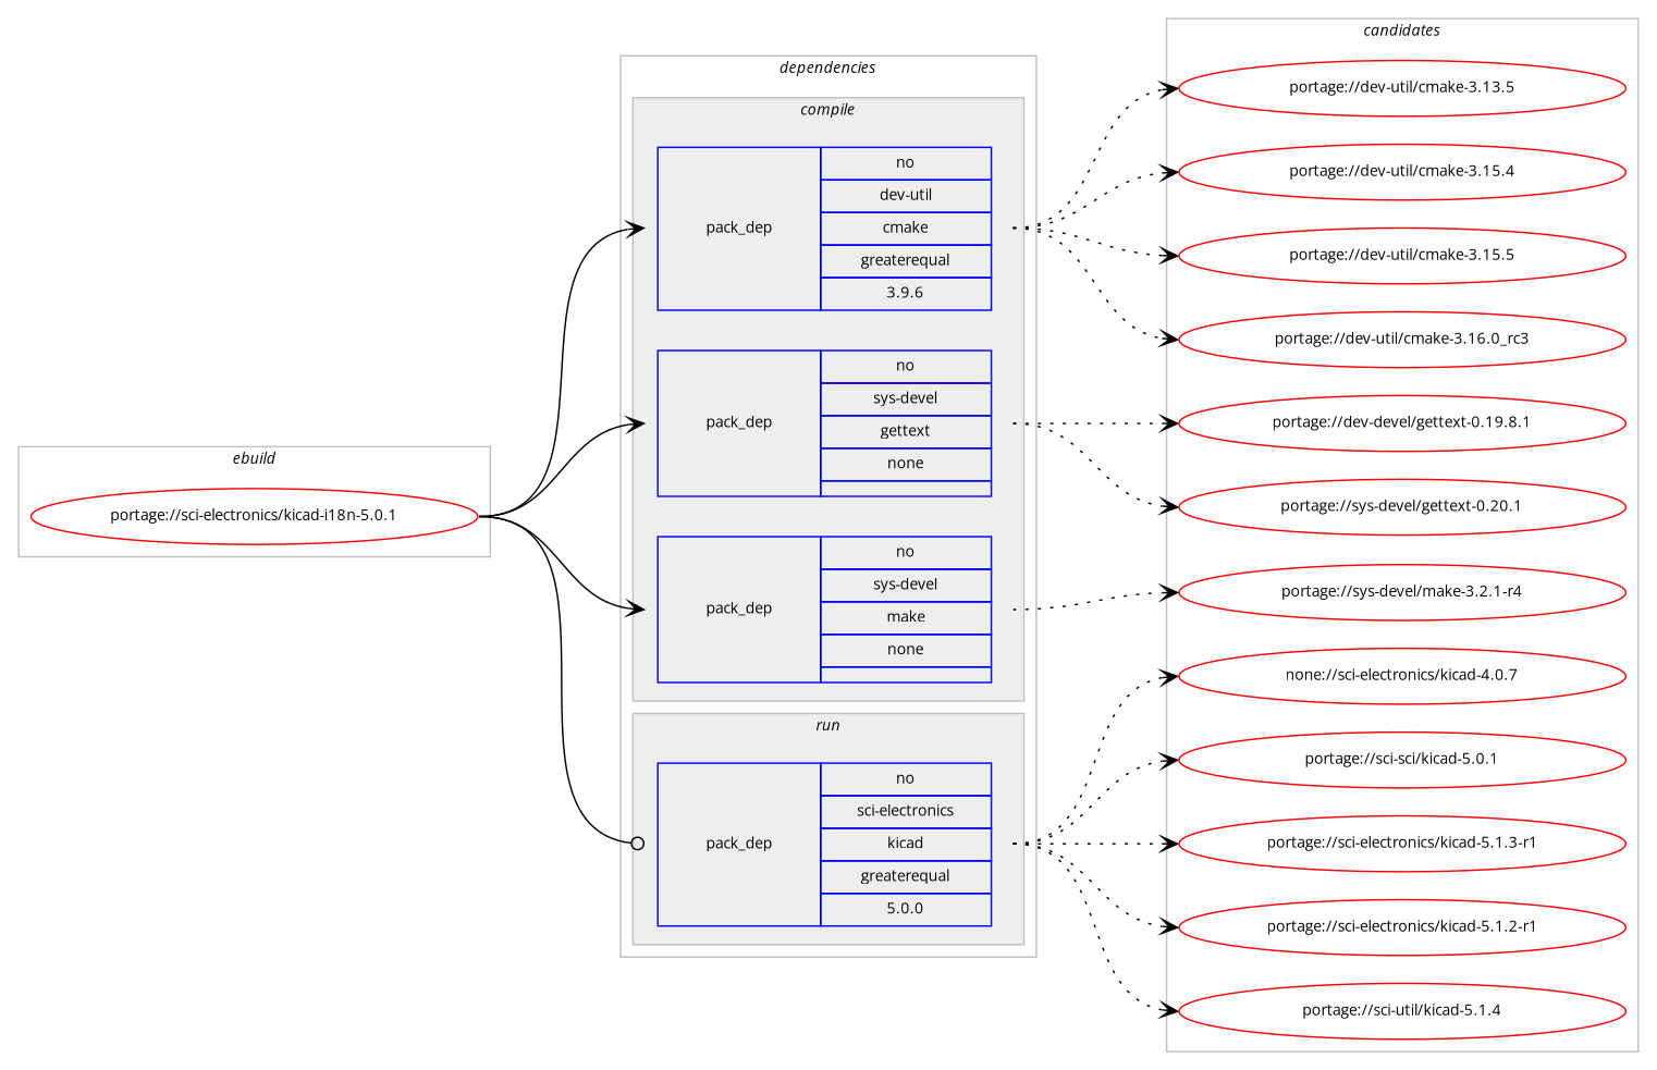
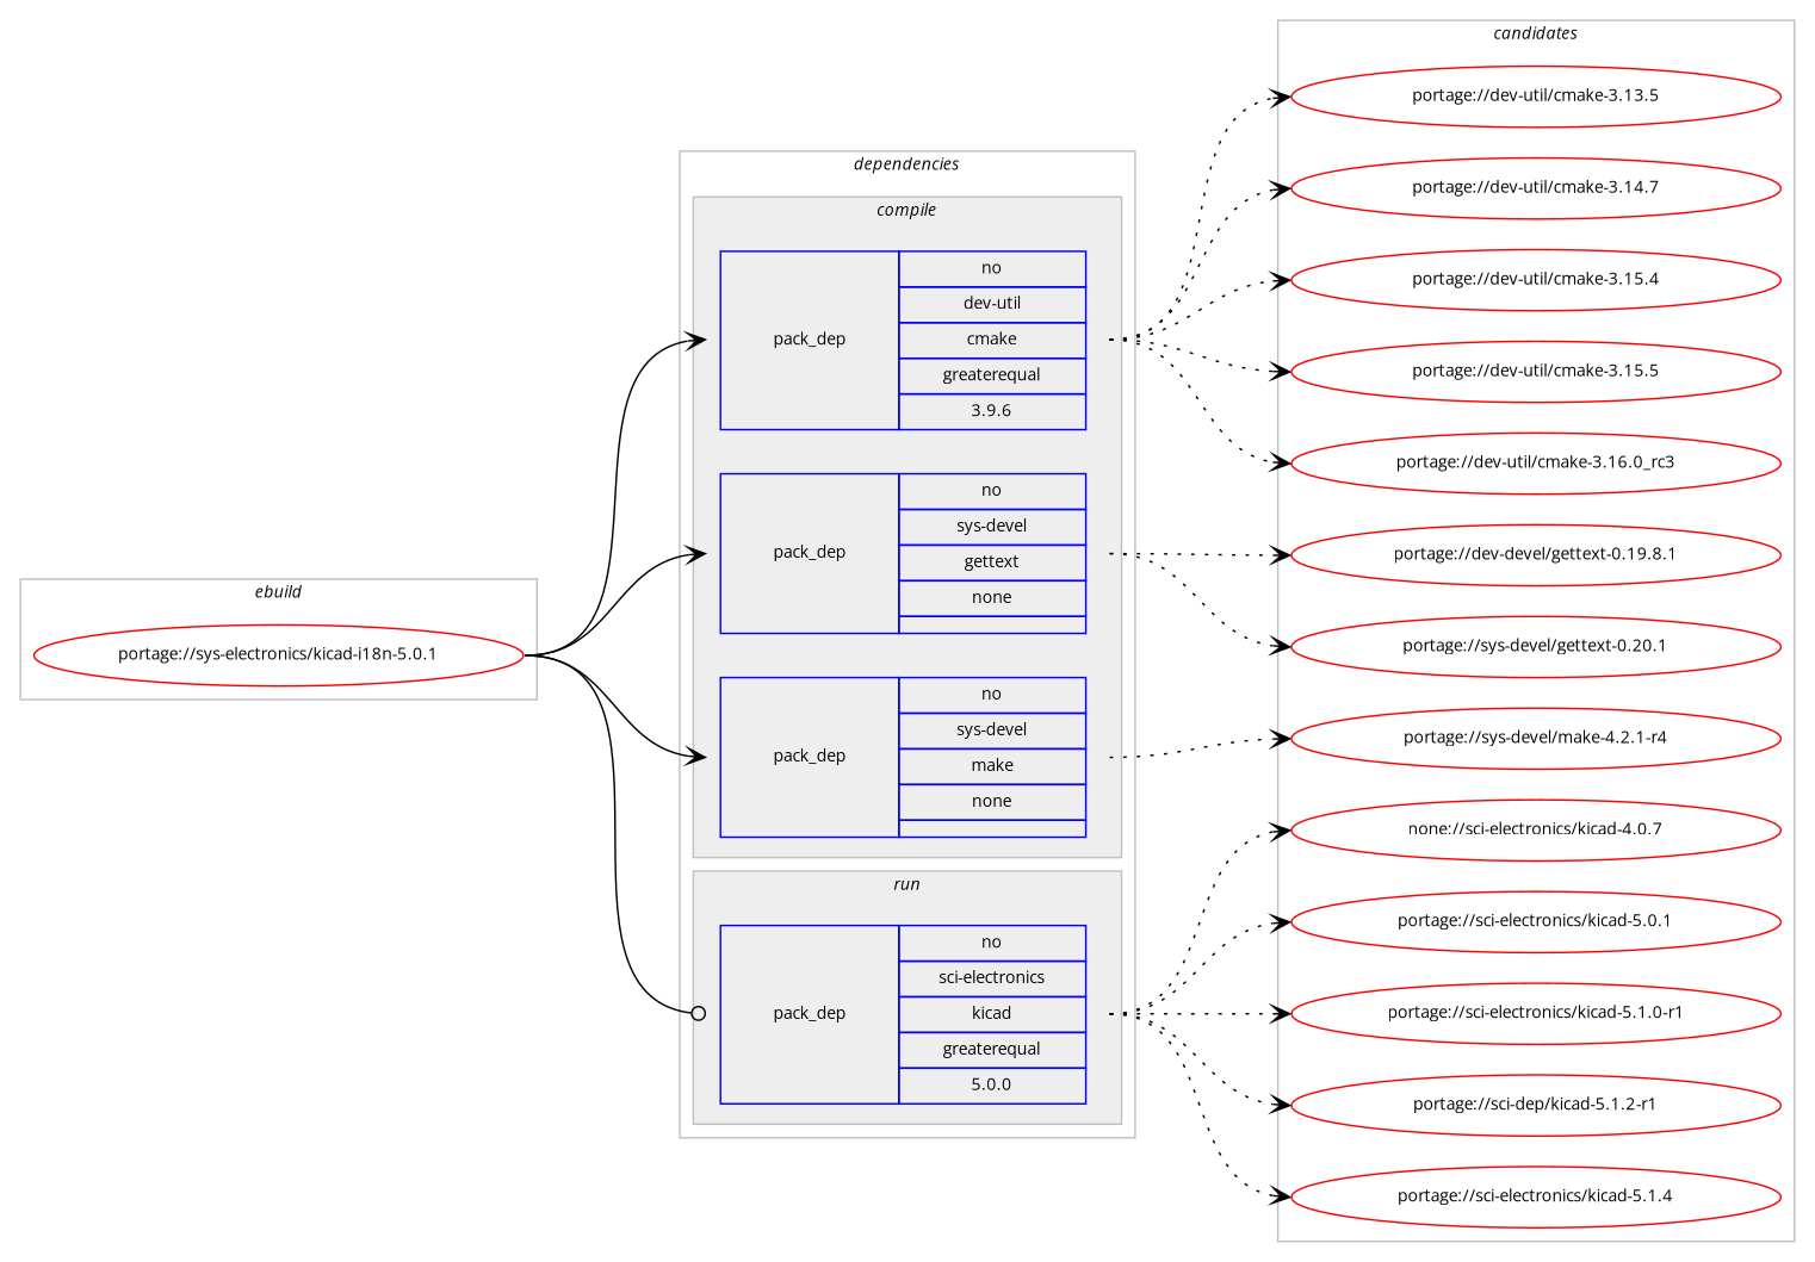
  digraph {
    compound=true
    concentrate=true
    fontname="Open Sans"
    fontsize=10
    newrank=true
    rankdir=LR
    ranksep=1.5
    node [color=red fontname="Open Sans" fontsize=10]
    edge [arrowhead=vee fontname="Open Sans" headport=w style=dotted tailport=e weight=100]
-   n1 [label="portage://sci-electronics/kicad-i18n-5.0.1" width=4]
+   n1 [label="portage://sys-electronics/kicad-i18n-5.0.1" width=4]
    n2 [color=blue label=<<TABLE BORDER="0" CELLBORDER="1" CELLSPACING="0" CELLPADDING="4" WIDTH="220"><TR><TD ROWSPAN="6" CELLPADDING="30">pack_dep</TD></TR><TR><TD WIDTH="110">no</TD></TR><TR><TD>dev-util</TD></TR><TR><TD>cmake</TD></TR><TR><TD>greaterequal</TD></TR><TR><TD>3.9.6</TD></TR></TABLE>> shape=none]
    n3 [color=blue label=<<TABLE BORDER="0" CELLBORDER="1" CELLSPACING="0" CELLPADDING="4" WIDTH="220"><TR><TD ROWSPAN="6" CELLPADDING="30">pack_dep</TD></TR><TR><TD WIDTH="110">no</TD></TR><TR><TD>sys-devel</TD></TR><TR><TD>gettext</TD></TR><TR><TD>none</TD></TR><TR><TD></TD></TR></TABLE>> shape=none]
    n4 [color=blue label=<<TABLE BORDER="0" CELLBORDER="1" CELLSPACING="0" CELLPADDING="4" WIDTH="220"><TR><TD ROWSPAN="6" CELLPADDING="30">pack_dep</TD></TR><TR><TD WIDTH="110">no</TD></TR><TR><TD>sys-devel</TD></TR><TR><TD>make</TD></TR><TR><TD>none</TD></TR><TR><TD></TD></TR></TABLE>> shape=none]
    n5 [color=blue label=<<TABLE BORDER="0" CELLBORDER="1" CELLSPACING="0" CELLPADDING="4" WIDTH="220"><TR><TD ROWSPAN="6" CELLPADDING="30">pack_dep</TD></TR><TR><TD WIDTH="110">no</TD></TR><TR><TD>sci-electronics</TD></TR><TR><TD>kicad</TD></TR><TR><TD>greaterequal</TD></TR><TR><TD>5.0.0</TD></TR></TABLE>> shape=none]
    n6 [label="portage://dev-util/cmake-3.13.5" width=4]
+   n7 [label="portage://dev-util/cmake-3.14.7" width=4]
    n8 [label="portage://dev-util/cmake-3.15.4" width=4]
    n9 [label="portage://dev-util/cmake-3.15.5" width=4]
    n10 [label="portage://dev-util/cmake-3.16.0_rc3" width=4]
    n11 [label="portage://dev-devel/gettext-0.19.8.1" width=4]
    n12 [label="portage://sys-devel/gettext-0.20.1" width=4]
-   n13 [label="portage://sys-devel/make-3.2.1-r4" width=4]
+   n13 [label="portage://sys-devel/make-4.2.1-r4" width=4]
    n14 [label="none://sci-electronics/kicad-4.0.7" width=4]
-   n15 [label="portage://sci-sci/kicad-5.0.1" width=4]
-   n16 [label="portage://sci-electronics/kicad-5.1.3-r1" width=4]
-   n17 [label="portage://sci-electronics/kicad-5.1.2-r1" width=4]
-   n18 [label="portage://sci-util/kicad-5.1.4" width=4]
+   n15 [label="portage://sci-electronics/kicad-5.0.1" width=4]
+   n16 [label="portage://sci-electronics/kicad-5.1.0-r1" width=4]
+   n17 [label="portage://sci-dep/kicad-5.1.2-r1" width=4]
+   n18 [label="portage://sci-electronics/kicad-5.1.4" width=4]
    subgraph cluster_1 {
      color=gray
      label=<<i>ebuild</i>>
      rank=same
      n1
    }
    subgraph cluster_2 {
      color=gray
      label=<<i>dependencies</i>>
      subgraph cluster_3 {
        color=gray
        fillcolor="#eeeeee"
        label=<<i>compile</i>>
        style=filled
        subgraph sub_4 {
          color=gray
          fillcolor="#eeeeee"
          label=<<i>compile</i>>
          style=filled
          n2
        }
        subgraph sub_5 {
          color=gray
          fillcolor="#eeeeee"
          label=<<i>compile</i>>
          style=filled
          n3
        }
        subgraph sub_6 {
          color=gray
          fillcolor="#eeeeee"
          label=<<i>compile</i>>
          style=filled
          n4
        }
      }
      subgraph cluster_7 {
        color=gray
        fillcolor="#eeeeee"
        label=<<i>compile and run</i>>
        style=filled
      }
      subgraph cluster_8 {
        color=gray
        fillcolor="#eeeeee"
        label=<<i>run</i>>
        style=filled
        subgraph sub_9 {
          color=gray
          fillcolor="#eeeeee"
          label=<<i>run</i>>
          style=filled
          n5
        }
      }
    }
    subgraph cluster_10 {
      color=gray
      label=<<i>candidates</i>>
      rank=same
      subgraph sub_11 {
        color=black
        label=<<i>candidates</i>>
        nodesep=1
        rank=same
        n6
+       n7
        n8
        n9
        n10
      }
      subgraph sub_12 {
        color=black
        label=<<i>candidates</i>>
        nodesep=1
        rank=same
        n11
        n12
      }
      subgraph sub_13 {
        color=black
        label=<<i>candidates</i>>
        nodesep=1
        rank=same
        n13
      }
      subgraph sub_14 {
        color=black
        label=<<i>candidates</i>>
        nodesep=1
        rank=same
        n14
        n15
        n16
        n17
        n18
      }
    }
    n1 -> n2 [style=solid weight=20]
    n1 -> n3 [style=solid weight=20]
    n1 -> n4 [style=solid weight=20]
    n1 -> n5 [arrowhead=odot style=solid weight=20]
    n2 -> n6
+   n2 -> n7
    n2 -> n8
    n2 -> n9
    n2 -> n10
    n3 -> n11
    n3 -> n12
    n4 -> n13
    n5 -> n14
    n5 -> n15
    n5 -> n16
    n5 -> n17
    n5 -> n18
  }
